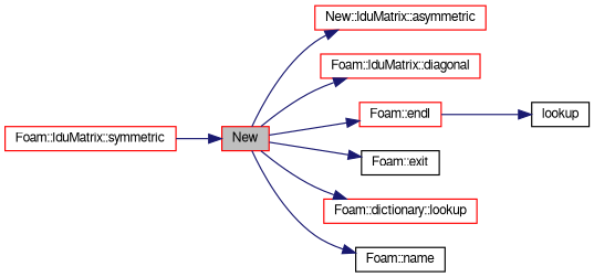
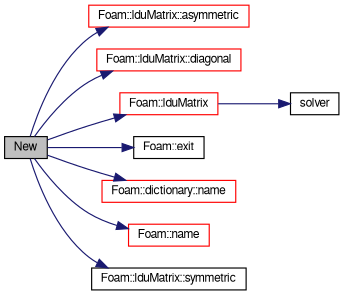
  digraph {
    rankdir=LR
    node [color=red fontname=FreeSans fontsize=10 shape=record]
    edge [color=midnightblue fontname=FreeSans fontsize=10 labelfontname=FreeSans labelfontsize=10 style=solid]
-   n1 [fillcolor=grey75 fontcolor=black height=0.2 label=New style=filled width=0.4]
-   n2 [height=0.2 label="New::lduMatrix::asymmetric" width=0.4]
+   n1 [color=black fillcolor=grey75 fontcolor=black height=0.2 label=New style=filled width=0.4]
+   n2 [height=0.2 label="Foam::lduMatrix::asymmetric" width=0.4]
    n3 [height=0.2 label="Foam::lduMatrix::diagonal" width=0.4]
-   n4 [height=0.2 label="Foam::endl" width=0.4]
+   n4 [height=0.2 label="Foam::lduMatrix" width=0.4]
    n5 [color=black height=0.2 label="Foam::exit" width=0.4]
-   n6 [height=0.2 label="Foam::dictionary::lookup" width=0.4]
-   n7 [color=black height=0.2 label="Foam::name" width=0.4]
-   n8 [height=0.2 label="Foam::lduMatrix::symmetric" width=0.4]
-   n9 [color=black height=0.2 label=lookup width=0.4]
+   n6 [height=0.2 label="Foam::dictionary::name" width=0.4]
+   n7 [height=0.2 label="Foam::name" width=0.4]
+   n8 [color=black height=0.2 label="Foam::lduMatrix::symmetric" width=0.4]
+   n9 [color=black height=0.2 label=solver width=0.4]
    n1 -> n2
    n1 -> n3
    n1 -> n4
    n1 -> n5
    n1 -> n6
    n1 -> n7
-   n8 -> n1
+   n1 -> n8
    n4 -> n9
  }
